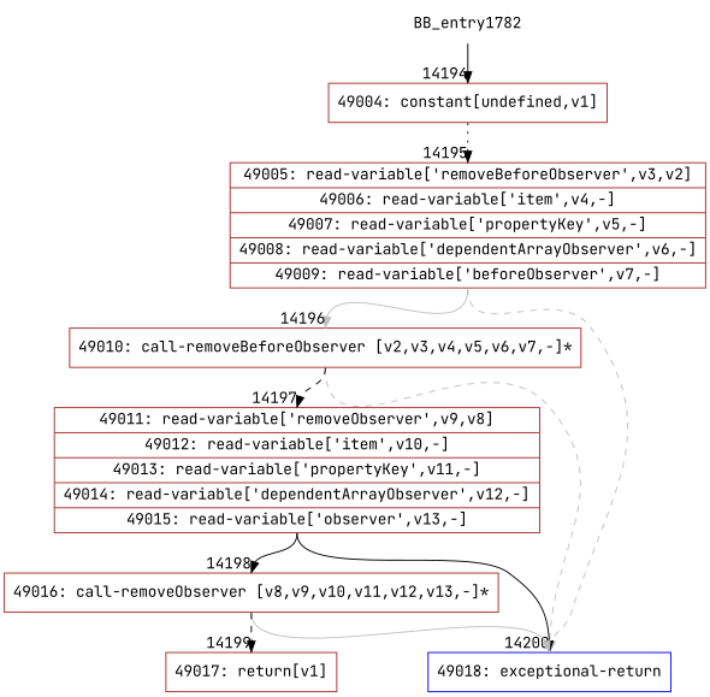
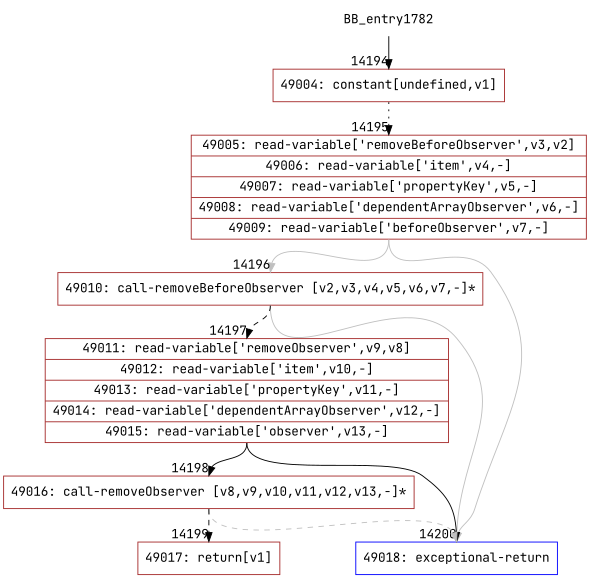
  digraph {
    fontname="JetBrains Mono"
    rankdir=TD
    node [color=brown fontname="JetBrains Mono" shape=record]
    edge [fontname="JetBrains Mono" headport=n style=solid tailport=s]
    n1 [label=BB_entry1782 shape=none]
    n2 [label="{49004: constant[undefined,v1]}"]
    n3 [label="{49005: read-variable['removeBeforeObserver',v3,v2]|49006: read-variable['item',v4,-]|49007: read-variable['propertyKey',v5,-]|49008: read-variable['dependentArrayObserver',v6,-]|49009: read-variable['beforeObserver',v7,-]}"]
    n4 [label="{49010: call-removeBeforeObserver [v2,v3,v4,v5,v6,v7,-]*}"]
    n5 [color=blue label="{49018: exceptional-return}"]
    n6 [label="{49011: read-variable['removeObserver',v9,v8]|49012: read-variable['item',v10,-]|49013: read-variable['propertyKey',v11,-]|49014: read-variable['dependentArrayObserver',v12,-]|49015: read-variable['observer',v13,-]}"]
    n7 [label="{49016: call-removeObserver [v8,v9,v10,v11,v12,v13,-]*}"]
    n8 [label="{49017: return[v1]}"]
    n1 -> n2 [headlabel="    14194"]
    n2 -> n3 [headlabel="      14195" style=dotted]
    n3 -> n4 [color=gray headlabel="      14196"]
-   n3 -> n5 [color=gray headlabel="      14200" style=dashed]
-   n4 -> n5 [color=gray style=dashed]
+   n3 -> n5 [color=gray headlabel="      14200"]
+   n4 -> n5 [color=gray]
    n4 -> n6 [headlabel="      14197" style=dashed]
    n6 -> n5 [color=black]
    n6 -> n7 [headlabel="      14198"]
-   n7 -> n5 [color=gray]
+   n7 -> n5 [color=gray style=dashed]
    n7 -> n8 [headlabel="      14199" style=dashed]
  }
